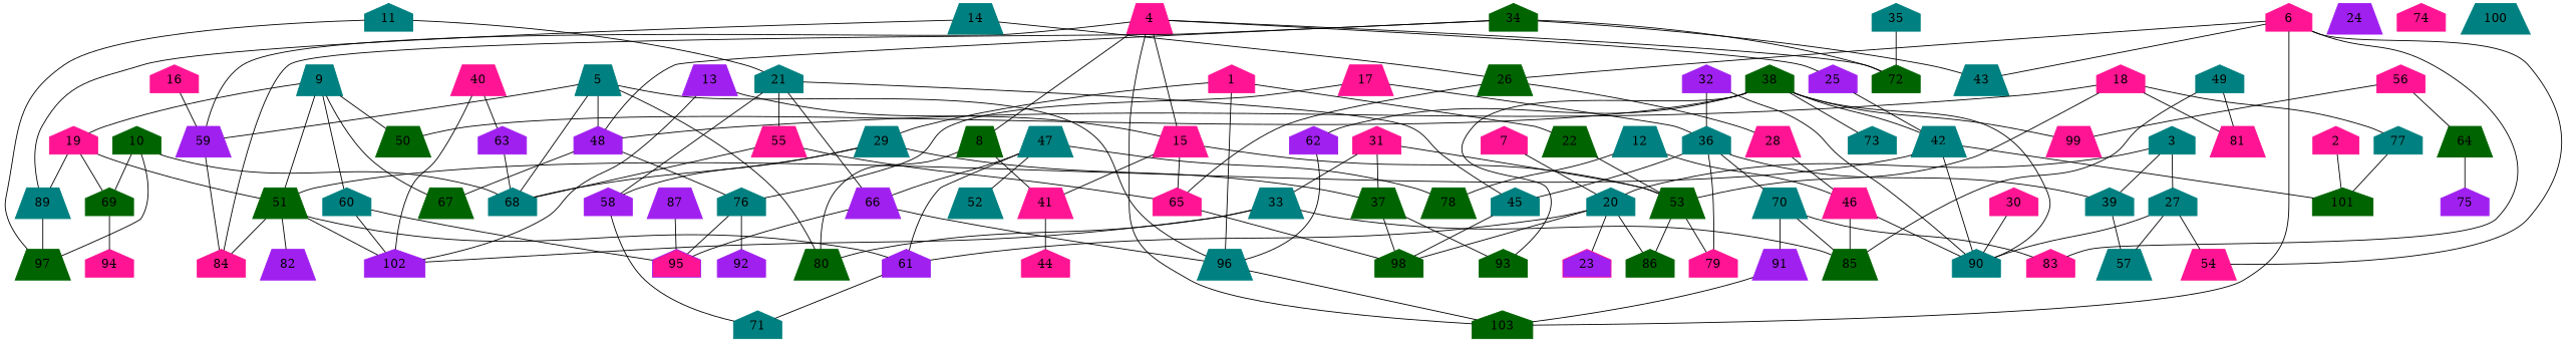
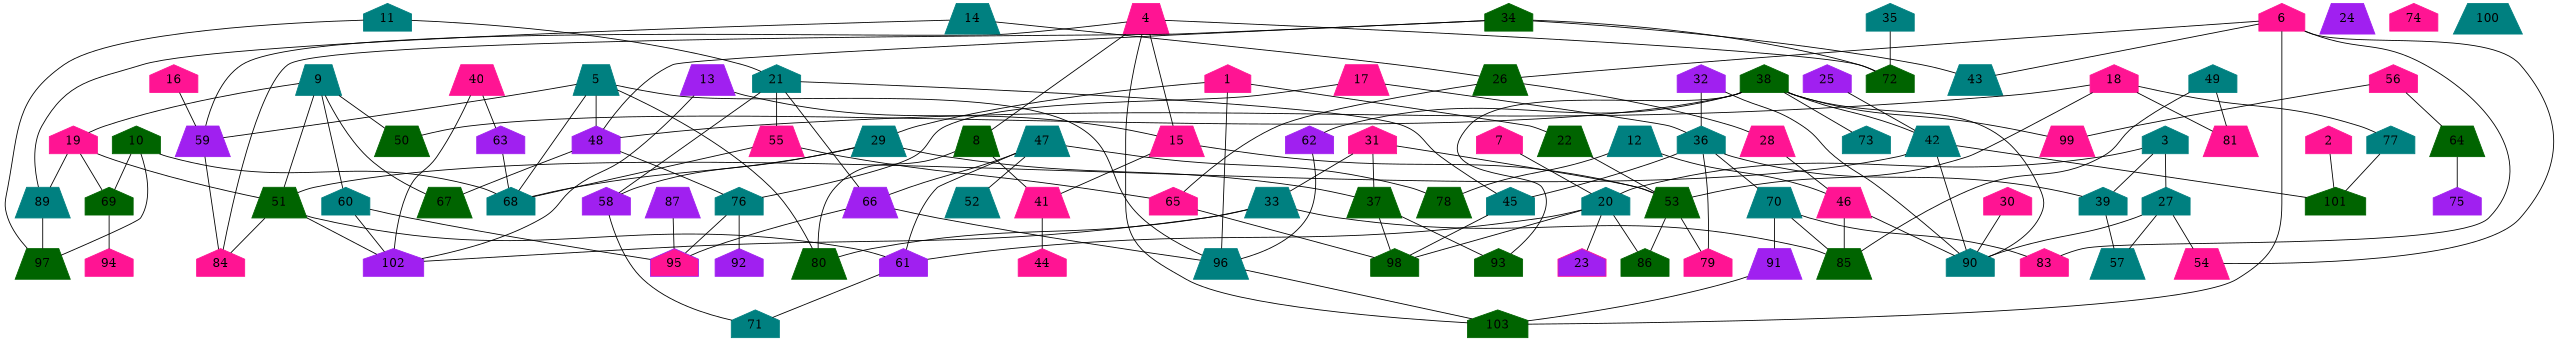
  graph {
    node [color=teal shape=house style=filled]
    1 [color=deeppink]
    22 [color=darkgreen shape=trapezium]
    29 [shape=trapezium]
    96 [shape=trapezium]
    53 [color=darkgreen shape=trapezium]
    68
    58 [color=purple]
    37 [color=darkgreen shape=trapezium]
    103 [color=darkgreen]
    2 [color=deeppink]
    101 [color=darkgreen]
    3
    20
    27
    39
    23 [color=deeppink fillcolor=purple]
    61 [color=purple]
    86 [color=darkgreen]
    98 [color=darkgreen]
    54 [color=deeppink shape=trapezium]
    57 [shape=trapezium]
    90
    4 [color=deeppink shape=trapezium]
    8 [color=darkgreen shape=trapezium]
    15 [color=deeppink shape=trapezium]
    25 [color=purple]
    59 [color=purple shape=trapezium]
    72 [color=darkgreen]
    80 [color=darkgreen shape=trapezium]
    41 [color=deeppink shape=trapezium]
    65 [color=deeppink]
    42 [shape=trapezium]
    84 [color=deeppink]
    5 [shape=trapezium]
    48 [color=purple]
    67 [color=darkgreen shape=trapezium]
    76
    6 [color=deeppink]
    26 [color=darkgreen shape=trapezium]
    43 [shape=trapezium]
    83 [color=deeppink]
    28 [color=deeppink shape=trapezium]
    7 [color=deeppink]
    44 [color=deeppink]
    9 [shape=trapezium]
    19 [color=deeppink]
    50 [color=darkgreen shape=trapezium]
    51 [color=darkgreen shape=trapezium]
    60
    69 [color=darkgreen]
    89 [shape=trapezium]
    102 [color=purple]
-   82 [color=purple shape=trapezium]
    95 [color=purple fillcolor=deeppink]
    10 [color=darkgreen]
    97 [color=darkgreen shape=trapezium]
    94 [color=deeppink]
    11
    21
    45
    55 [color=deeppink shape=trapezium]
    66 [color=purple shape=trapezium]
    12 [shape=trapezium]
    46 [color=deeppink shape=trapezium]
    78 [color=darkgreen shape=trapezium]
    85 [color=darkgreen shape=trapezium]
    13 [color=purple shape=trapezium]
    14 [shape=trapezium]
    79 [color=deeppink]
    16 [color=deeppink]
    17 [color=deeppink shape=trapezium]
    36
    70 [shape=trapezium]
    92 [color=purple]
    18 [color=deeppink]
    77
    81 [color=deeppink shape=trapezium]
    71
    24 [color=purple shape=trapezium]
    93 [color=darkgreen]
    30 [color=deeppink]
    31 [color=deeppink]
    33 [shape=trapezium]
    32 [color=purple]
    34 [color=darkgreen]
    35
    91 [color=purple shape=trapezium]
    38 [color=darkgreen]
    62 [color=purple]
    73
    99 [color=deeppink shape=trapezium]
    40 [color=deeppink shape=trapezium]
    63 [color=purple]
    47 [shape=trapezium]
    52 [shape=trapezium]
    49
    56 [color=deeppink]
    64 [color=darkgreen shape=trapezium]
    75 [color=purple]
    74 [color=deeppink]
    87 [color=purple shape=trapezium]
    100 [shape=trapezium]
    1 -- 22
    1 -- 29
    1 -- 96
    22 -- 53
    29 -- 68
    29 -- 58
    29 -- 37
    96 -- 103
    53 -- 86
    53 -- 79
    58 -- 71
    37 -- 98
    37 -- 93
    2 -- 101
    3 -- 20
    3 -- 27
    3 -- 39
    20 -- 23
    20 -- 61
    20 -- 86
    20 -- 98
    27 -- 54
    27 -- 57
    27 -- 90
    39 -- 57
    61 -- 71
    4 -- 103
    4 -- 8
    4 -- 15
-   4 -- 25
    4 -- 59
    4 -- 72
    8 -- 80
    8 -- 41
    15 -- 53
    15 -- 41
-   15 -- 65
    25 -- 42
    59 -- 84
    41 -- 44
    65 -- 98
    42 -- 101
    42 -- 90
    42 -- 51
    5 -- 96
    5 -- 68
    5 -- 59
    5 -- 80
    5 -- 48
    48 -- 67
    48 -- 76
    76 -- 95
    76 -- 92
    6 -- 103
    6 -- 54
    6 -- 26
    6 -- 43
    6 -- 83
    26 -- 65
    26 -- 28
    28 -- 46
    7 -- 20
    9 -- 67
    9 -- 19
    9 -- 50
    9 -- 51
    9 -- 60
    19 -- 51
    19 -- 69
    19 -- 89
    51 -- 61
    51 -- 84
    51 -- 102
-   51 -- 82
    60 -- 102
    60 -- 95
    69 -- 94
    89 -- 97
    10 -- 68
    10 -- 69
    10 -- 97
    11 -- 97
    11 -- 21
    21 -- 58
    21 -- 45
    21 -- 55
    21 -- 66
    45 -- 98
    55 -- 68
    55 -- 65
    66 -- 96
    66 -- 95
    12 -- 46
    12 -- 78
    46 -- 90
    46 -- 85
    13 -- 15
    13 -- 102
    14 -- 26
    14 -- 89
    16 -- 59
    17 -- 76
    17 -- 36
    36 -- 39
    36 -- 45
    36 -- 79
    36 -- 70
    70 -- 83
    70 -- 85
    70 -- 91
    18 -- 53
    18 -- 48
    18 -- 77
    18 -- 81
    77 -- 101
    30 -- 90
    31 -- 53
    31 -- 37
    31 -- 33
    33 -- 80
    33 -- 102
    33 -- 85
    32 -- 90
    32 -- 36
    34 -- 72
    34 -- 84
    34 -- 48
    34 -- 43
    35 -- 72
    91 -- 103
    38 -- 90
    38 -- 42
    38 -- 50
    38 -- 93
    38 -- 62
    38 -- 73
    38 -- 99
    62 -- 96
    40 -- 102
    40 -- 63
    63 -- 68
    47 -- 61
    47 -- 66
    47 -- 78
    47 -- 52
    49 -- 85
    49 -- 81
    56 -- 99
    56 -- 64
    64 -- 75
    87 -- 95
  }
